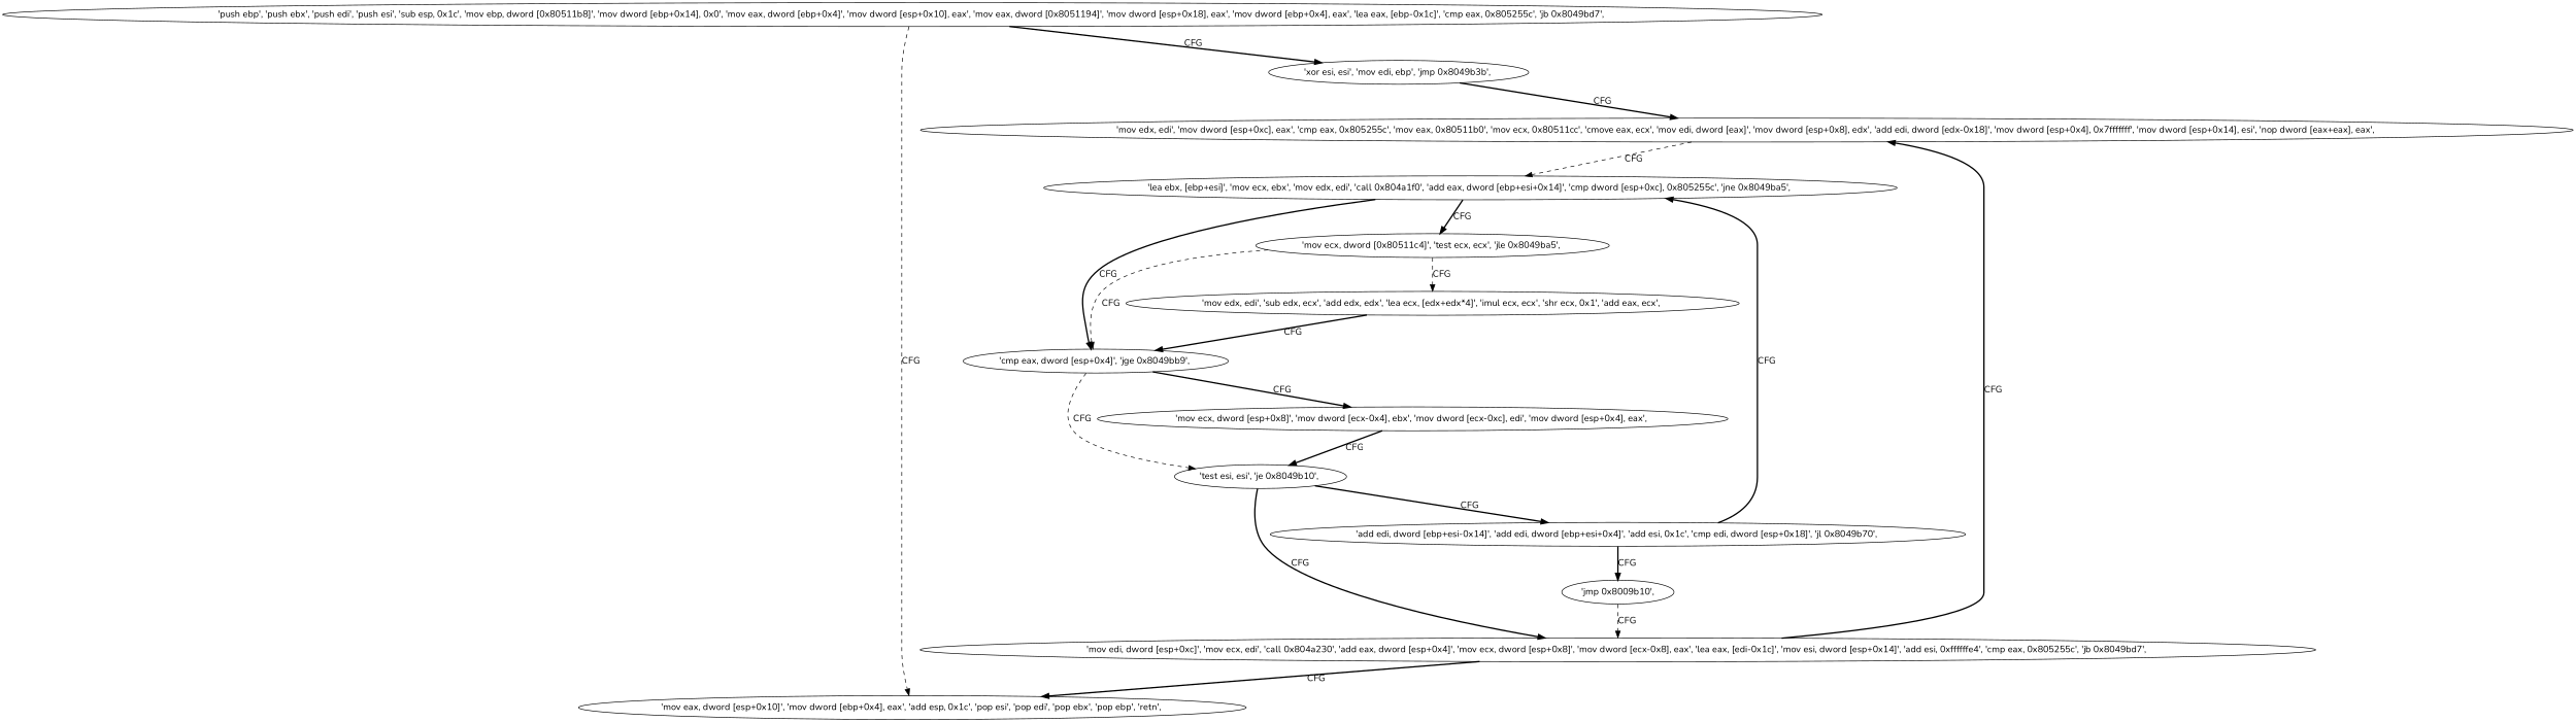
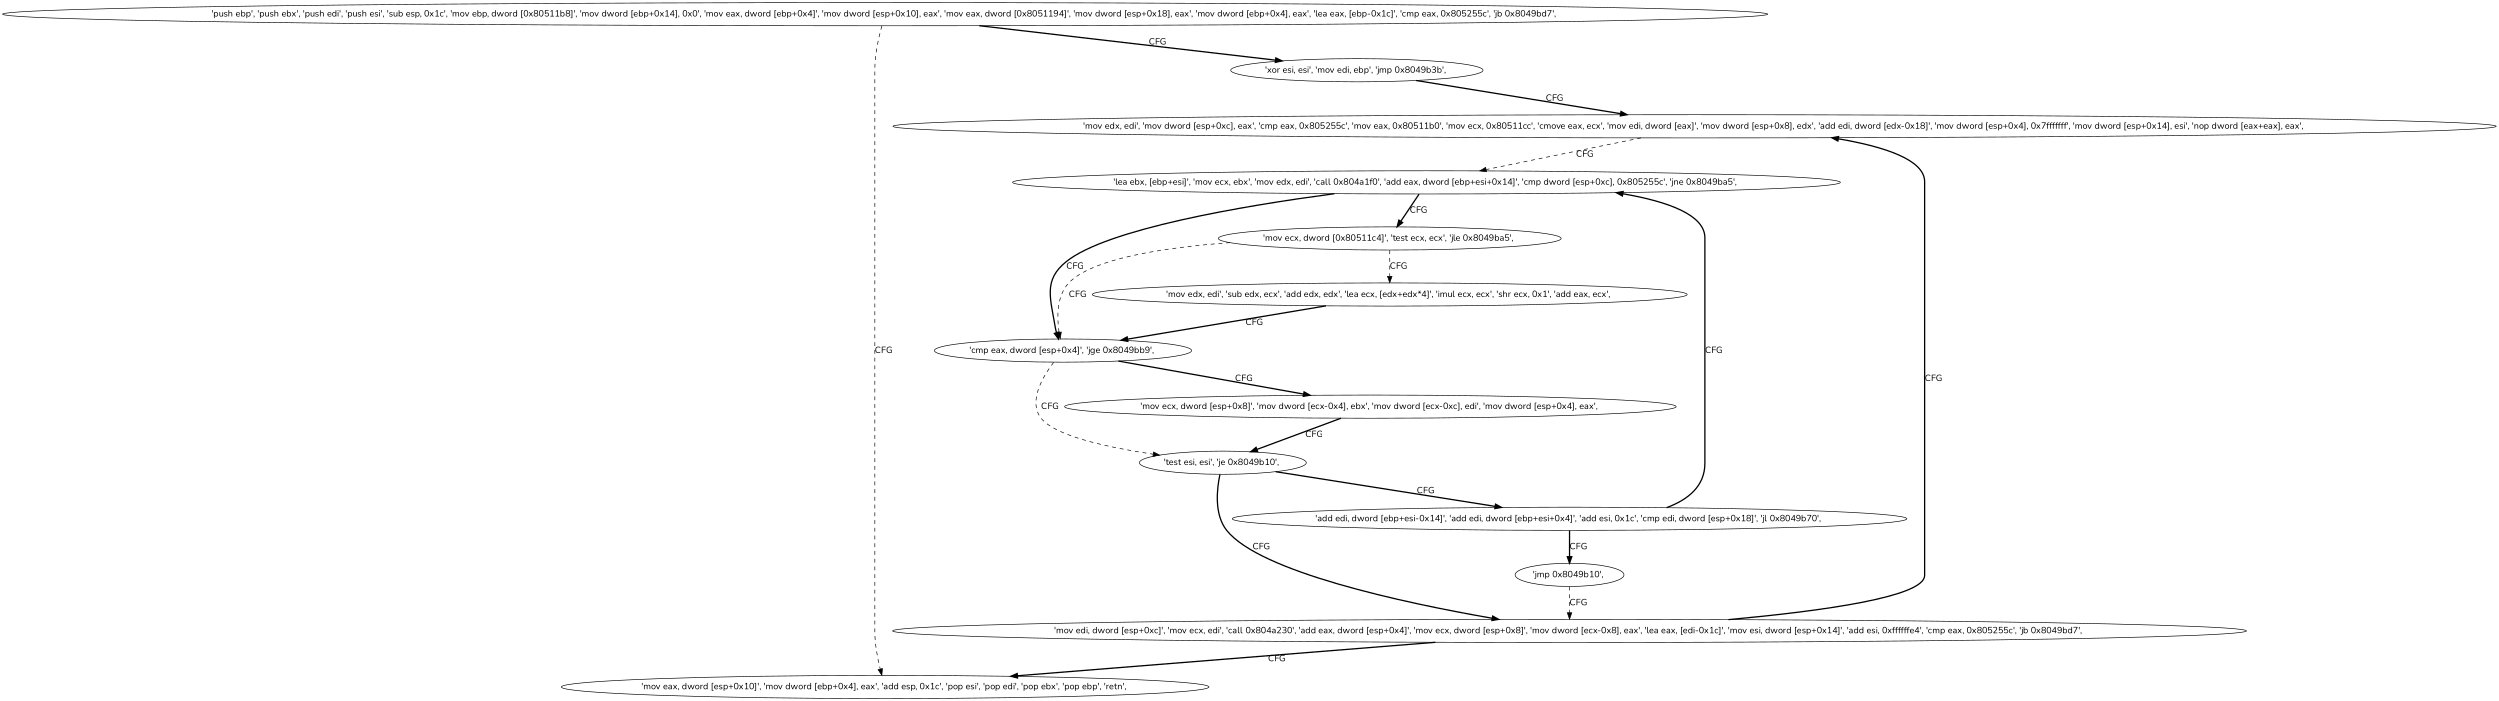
  digraph {
    fontname=Nunito
    node [fontname=Nunito]
    edge [fontname=Nunito style=bold]
    n1 [label="'push ebp', 'push ebx', 'push edi', 'push esi', 'sub esp, 0x1c', 'mov ebp, dword [0x80511b8]', 'mov dword [ebp+0x14], 0x0', 'mov eax, dword [ebp+0x4]', 'mov dword [esp+0x10], eax', 'mov eax, dword [0x8051194]', 'mov dword [esp+0x18], eax', 'mov dword [ebp+0x4], eax', 'lea eax, [ebp-0x1c]', 'cmp eax, 0x805255c', 'jb 0x8049bd7', "]
    n2 [label="'mov eax, dword [esp+0x10]', 'mov dword [ebp+0x4], eax', 'add esp, 0x1c', 'pop esi', 'pop edi', 'pop ebx', 'pop ebp', 'retn', "]
    n3 [label="'xor esi, esi', 'mov edi, ebp', 'jmp 0x8049b3b', "]
    n4 [label="'mov edx, edi', 'mov dword [esp+0xc], eax', 'cmp eax, 0x805255c', 'mov eax, 0x80511b0', 'mov ecx, 0x80511cc', 'cmove eax, ecx', 'mov edi, dword [eax]', 'mov dword [esp+0x8], edx', 'add edi, dword [edx-0x18]', 'mov dword [esp+0x4], 0x7fffffff', 'mov dword [esp+0x14], esi', 'nop dword [eax+eax], eax', "]
    n5 [label="'lea ebx, [ebp+esi]', 'mov ecx, ebx', 'mov edx, edi', 'call 0x804a1f0', 'add eax, dword [ebp+esi+0x14]', 'cmp dword [esp+0xc], 0x805255c', 'jne 0x8049ba5', "]
    n6 [label="'cmp eax, dword [esp+0x4]', 'jge 0x8049bb9', "]
    n7 [label="'mov ecx, dword [0x80511c4]', 'test ecx, ecx', 'jle 0x8049ba5', "]
    n8 [label="'test esi, esi', 'je 0x8049b10', "]
    n9 [label="'mov ecx, dword [esp+0x8]', 'mov dword [ecx-0x4], ebx', 'mov dword [ecx-0xc], edi', 'mov dword [esp+0x4], eax', "]
    n10 [label="'mov edx, edi', 'sub edx, ecx', 'add edx, edx', 'lea ecx, [edx+edx*4]', 'imul ecx, ecx', 'shr ecx, 0x1', 'add eax, ecx', "]
    n11 [label="'mov edi, dword [esp+0xc]', 'mov ecx, edi', 'call 0x804a230', 'add eax, dword [esp+0x4]', 'mov ecx, dword [esp+0x8]', 'mov dword [ecx-0x8], eax', 'lea eax, [edi-0x1c]', 'mov esi, dword [esp+0x14]', 'add esi, 0xffffffe4', 'cmp eax, 0x805255c', 'jb 0x8049bd7', "]
    n12 [label="'add edi, dword [ebp+esi-0x14]', 'add edi, dword [ebp+esi+0x4]', 'add esi, 0x1c', 'cmp edi, dword [esp+0x18]', 'jl 0x8049b70', "]
-   n13 [label="'jmp 0x8009b10',"]
+   n13 [label="'jmp 0x8049b10', "]
    n1 -> n2 [label=CFG style=dashed]
    n1 -> n3 [label=CFG]
    n3 -> n4 [label=CFG]
    n4 -> n5 [label=CFG style=dashed]
    n5 -> n6 [label=CFG]
    n5 -> n7 [label=CFG]
    n6 -> n8 [label=CFG style=dashed]
    n6 -> n9 [label=CFG]
    n7 -> n6 [label=CFG style=dashed]
    n7 -> n10 [label=CFG style=dashed]
    n8 -> n11 [label=CFG]
    n8 -> n12 [label=CFG]
    n9 -> n8 [label=CFG]
    n10 -> n6 [label=CFG]
    n11 -> n2 [label=CFG]
    n11 -> n4 [label=CFG]
    n12 -> n5 [label=CFG]
    n12 -> n13 [label=CFG]
    n13 -> n11 [label=CFG style=dashed]
  }
